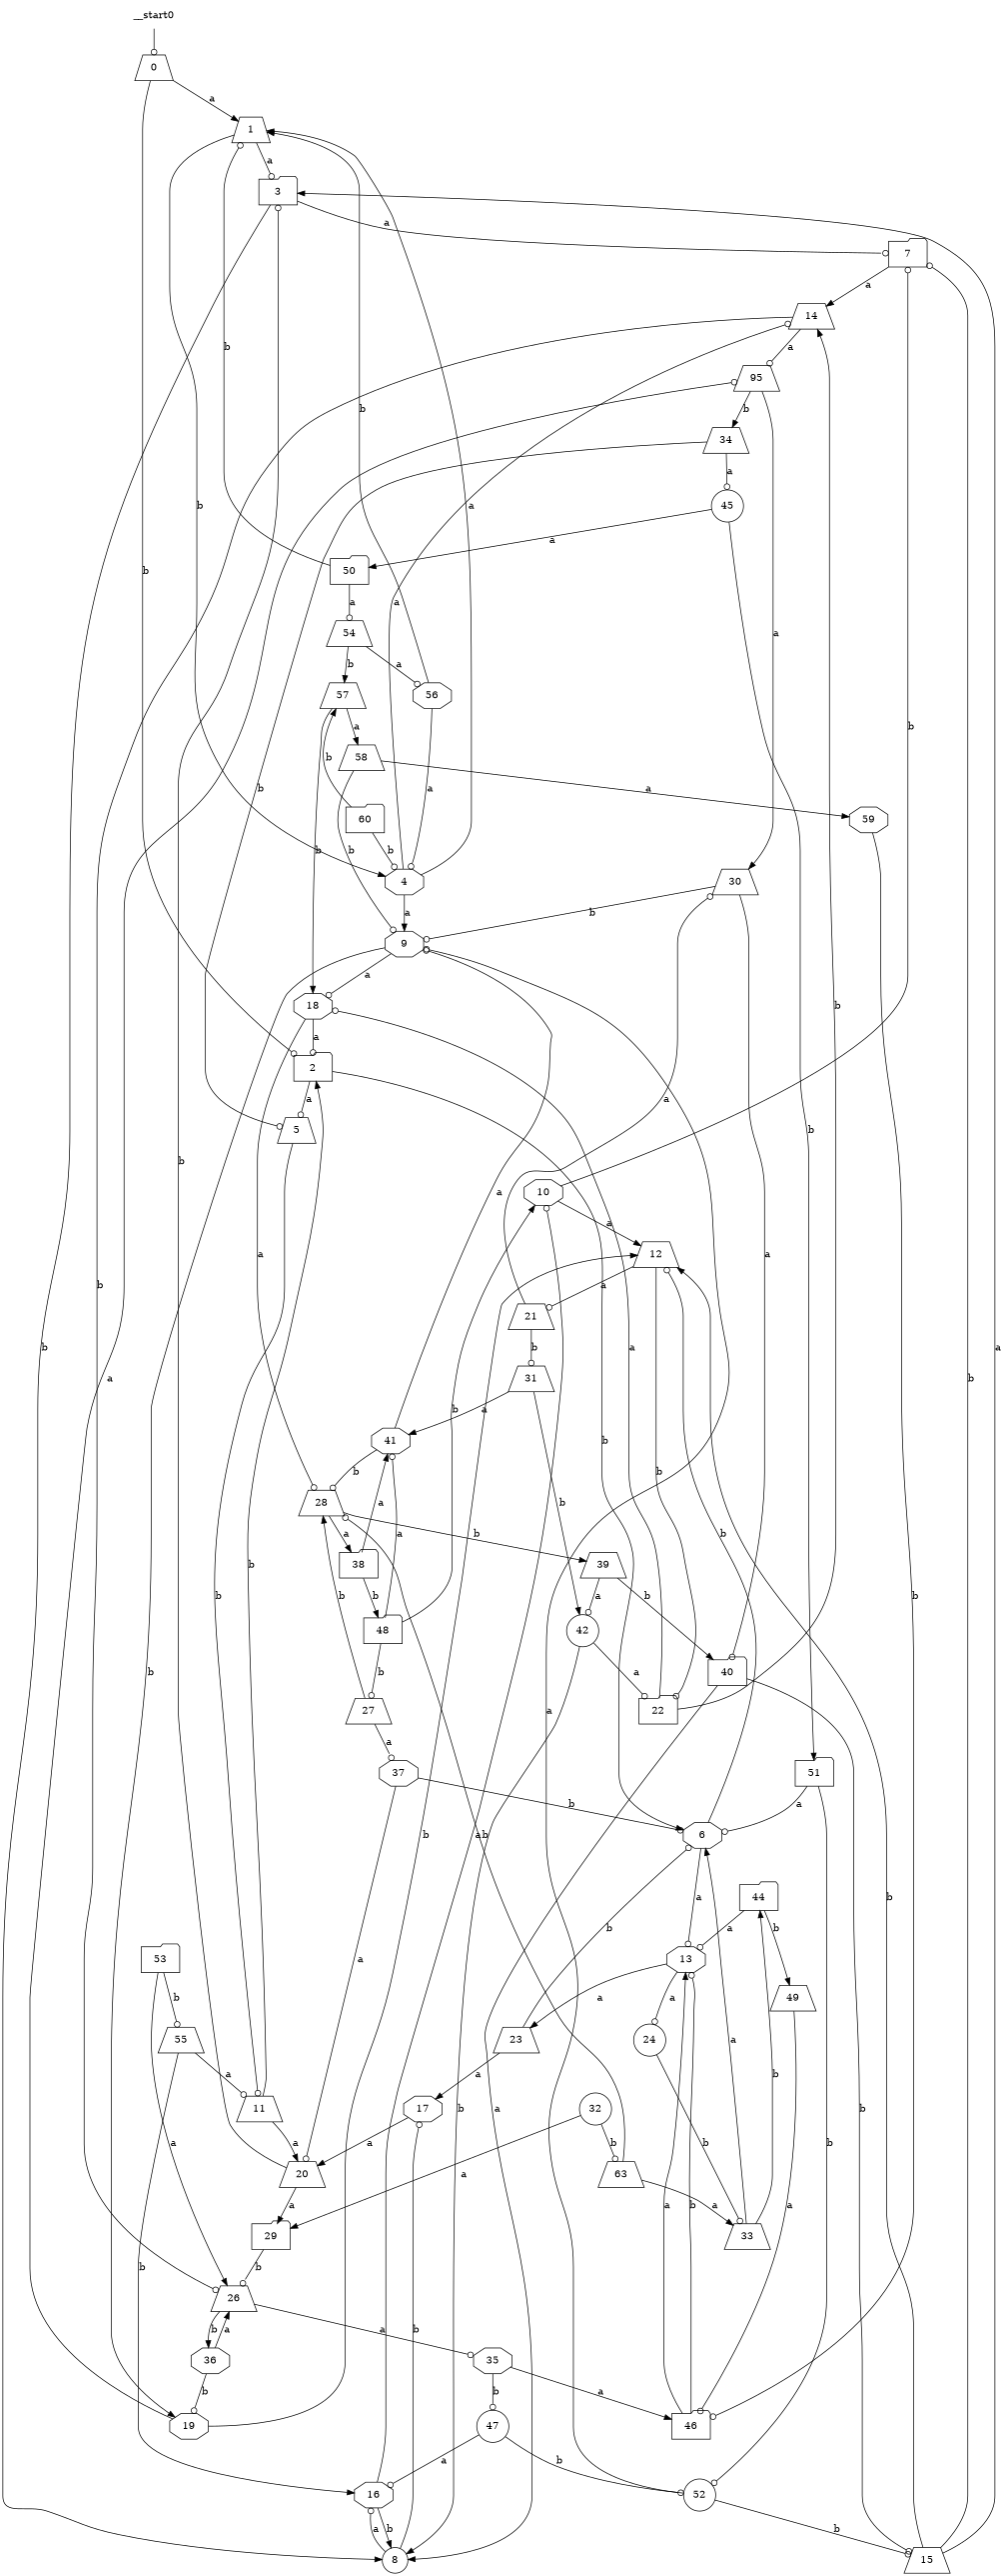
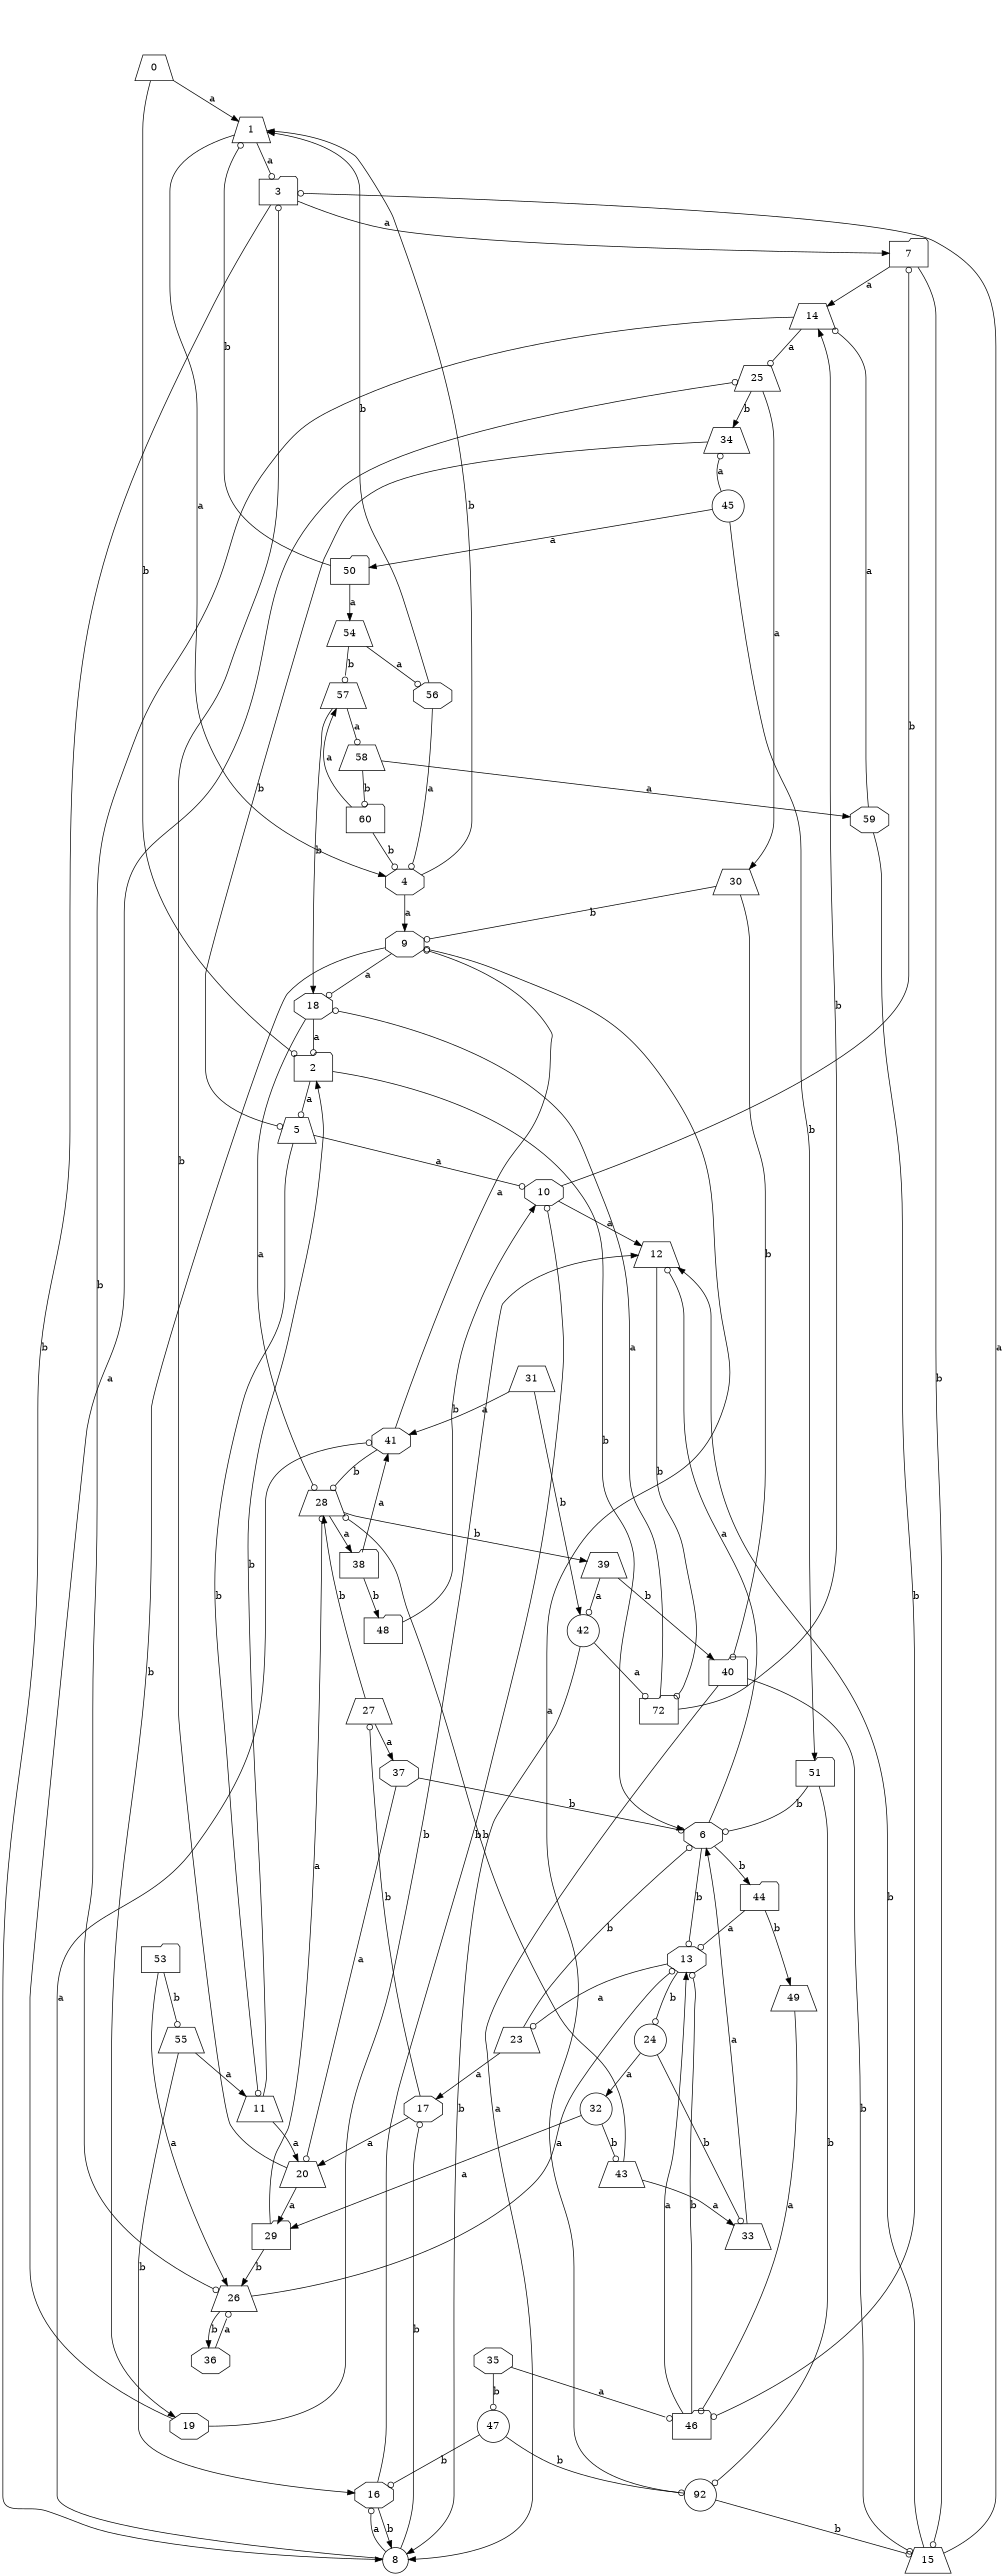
  digraph {
    node [shape=trapezium]
    edge [arrowhead=odot]
-   __start0 [shape=none]
    0
    1
    2 [shape=folder]
    3 [shape=folder]
    4 [shape=octagon]
    5
    6 [shape=octagon]
    7 [shape=folder]
    8 [shape=circle]
    9 [shape=octagon]
    10 [shape=octagon]
    11
    12
    13 [shape=octagon]
    14
    15
    16 [shape=octagon]
    17 [shape=octagon]
    18 [shape=octagon]
    19 [shape=octagon]
    20
-   21
-   22 [shape=folder]
+   22 [shape=folder label=72]
    23
    24 [shape=circle]
-   25 [label=95]
+   25
    26
    27
    28
    29 [shape=folder]
    30
    31
    32 [shape=circle]
    33
    34
    35 [shape=octagon]
    36 [shape=octagon]
    37 [shape=octagon]
    38 [shape=folder]
    39
    40 [shape=folder]
    41 [shape=octagon]
    42 [shape=circle]
-   43 [label=63]
+   43
    44 [shape=folder]
    45 [shape=circle]
    46 [shape=folder]
    47 [shape=circle]
    48 [shape=folder]
    49
    50 [shape=folder]
    51 [shape=folder]
-   52 [shape=circle]
+   52 [shape=circle label=92]
    54
    53 [shape=folder]
    55
    56 [shape=octagon]
    57
    58
    59 [shape=octagon]
    60 [shape=folder]
-   __start0 -> 0
    0 -> 1 [arrowhead=normal label=a]
    0 -> 2 [label=b]
    1 -> 3 [label=a]
-   1 -> 4 [arrowhead=normal label=b]
+   1 -> 4 [arrowhead=normal label=a]
    2 -> 5 [label=a]
    2 -> 6 [arrowhead=normal label=b]
-   3 -> 7 [label=a]
+   3 -> 7 [arrowhead=normal label=a]
    3 -> 8 [arrowhead=normal label=b]
-   4 -> 1 [arrowhead=normal label=a]
+   4 -> 1 [arrowhead=normal label=b]
    4 -> 9 [arrowhead=normal label=a]
+   5 -> 10 [label=a]
    5 -> 11 [label=b]
-   6 -> 12 [label=b]
-   6 -> 13 [label=a]
+   6 -> 12 [label=a]
+   6 -> 13 [label=b]
    7 -> 14 [arrowhead=normal label=a]
-   15 -> 7 [label=b]
+   7 -> 15 [label=b]
    8 -> 16 [label=a]
    8 -> 17 [label=b]
    9 -> 18 [label=a]
    9 -> 19 [arrowhead=normal label=b]
    10 -> 7 [label=b]
    10 -> 12 [arrowhead=normal label=a]
    11 -> 2 [arrowhead=normal label=b]
    11 -> 20 [arrowhead=normal label=a]
-   12 -> 21 [label=a]
    12 -> 22 [label=b]
-   13 -> 23 [arrowhead=normal label=a]
-   13 -> 24 [label=a]
+   13 -> 23 [label=a]
+   13 -> 24 [label=b]
    14 -> 25 [label=a]
    14 -> 26 [label=b]
-   15 -> 3 [arrowhead=normal label=a]
+   15 -> 3 [label=a]
    15 -> 12 [arrowhead=normal label=b]
    16 -> 8 [arrowhead=normal label=b]
-   16 -> 10 [label=a]
+   16 -> 10 [label=b]
    17 -> 20 [arrowhead=normal label=a]
-   48 -> 27 [label=b]
+   17 -> 27 [label=b]
    18 -> 2 [label=a]
    18 -> 28 [label=a]
    19 -> 12 [arrowhead=normal label=b]
    19 -> 25 [label=a]
    20 -> 3 [label=b]
    20 -> 29 [arrowhead=normal label=a]
-   21 -> 30 [label=a]
-   21 -> 31 [label=b]
    22 -> 14 [arrowhead=normal label=b]
    22 -> 18 [label=a]
    23 -> 6 [label=b]
    23 -> 17 [arrowhead=normal label=a]
+   24 -> 32 [arrowhead=normal label=a]
    24 -> 33 [label=b]
    25 -> 30 [arrowhead=normal label=a]
    25 -> 34 [arrowhead=normal label=b]
-   26 -> 35 [label=a]
+   26 -> 13 [label=a]
    26 -> 36 [arrowhead=normal label=b]
    27 -> 28 [arrowhead=normal label=b]
-   27 -> 37 [label=a]
+   27 -> 37 [arrowhead=normal label=a]
    28 -> 38 [arrowhead=normal label=a]
    28 -> 39 [arrowhead=normal label=b]
-   29 -> 26 [label=b]
+   29 -> 26 [arrowhead=normal label=b]
+   29 -> 28 [label=a]
    30 -> 9 [label=b]
-   30 -> 40 [label=a]
+   30 -> 40 [label=b]
    31 -> 41 [arrowhead=normal label=a]
    31 -> 42 [arrowhead=normal label=b]
    32 -> 29 [arrowhead=normal label=a]
    32 -> 43 [label=b]
    33 -> 6 [arrowhead=normal label=a]
-   33 -> 44 [arrowhead=normal label=b]
+   6 -> 44 [arrowhead=normal label=b]
    34 -> 5 [label=b]
-   34 -> 45 [label=a]
-   35 -> 46 [arrowhead=normal label=a]
+   45 -> 34 [label=a]
+   35 -> 46 [label=a]
    35 -> 47 [label=b]
-   36 -> 19 [label=b]
-   36 -> 26 [arrowhead=normal label=a]
+   36 -> 26 [label=a]
    37 -> 6 [label=b]
    37 -> 20 [label=a]
    38 -> 41 [arrowhead=normal label=a]
    38 -> 48 [arrowhead=normal label=b]
    39 -> 40 [arrowhead=normal label=b]
    39 -> 42 [label=a]
    40 -> 8 [arrowhead=normal label=a]
    40 -> 15 [label=b]
    41 -> 9 [label=a]
    41 -> 28 [label=b]
    42 -> 8 [arrowhead=normal label=b]
    42 -> 22 [label=a]
    43 -> 28 [label=b]
    43 -> 33 [arrowhead=normal label=a]
    44 -> 13 [label=a]
    44 -> 49 [arrowhead=normal label=b]
    45 -> 50 [arrowhead=normal label=a]
    45 -> 51 [arrowhead=normal label=b]
    46 -> 13 [arrowhead=normal label=a]
    46 -> 13 [label=b]
-   47 -> 16 [label=a]
+   47 -> 16 [label=b]
    47 -> 52 [label=b]
    48 -> 10 [arrowhead=normal label=b]
-   48 -> 41 [label=a]
+   8 -> 41 [label=a]
    49 -> 46 [label=a]
    50 -> 1 [label=b]
-   50 -> 54 [label=a]
-   51 -> 6 [label=a]
+   50 -> 54 [arrowhead=normal label=a]
+   51 -> 6 [label=b]
    51 -> 52 [label=b]
    52 -> 9 [label=a]
    52 -> 15 [label=b]
    54 -> 56 [label=a]
-   54 -> 57 [arrowhead=normal label=b]
+   54 -> 57 [label=b]
    53 -> 26 [arrowhead=normal label=a]
    53 -> 55 [label=b]
-   55 -> 11 [label=a]
+   55 -> 11 [arrowhead=normal label=a]
    55 -> 16 [arrowhead=normal label=b]
    56 -> 1 [arrowhead=normal label=b]
    56 -> 4 [label=a]
    57 -> 18 [arrowhead=normal label=b]
-   57 -> 58 [arrowhead=normal label=a]
+   57 -> 58 [label=a]
    58 -> 59 [arrowhead=normal label=a]
-   58 -> 9 [label=b]
-   4 -> 14 [label=a]
+   58 -> 60 [label=b]
+   59 -> 14 [label=a]
    59 -> 46 [label=b]
    60 -> 4 [label=b]
-   60 -> 57 [arrowhead=normal label=b]
+   60 -> 57 [arrowhead=normal label=a]
  }
